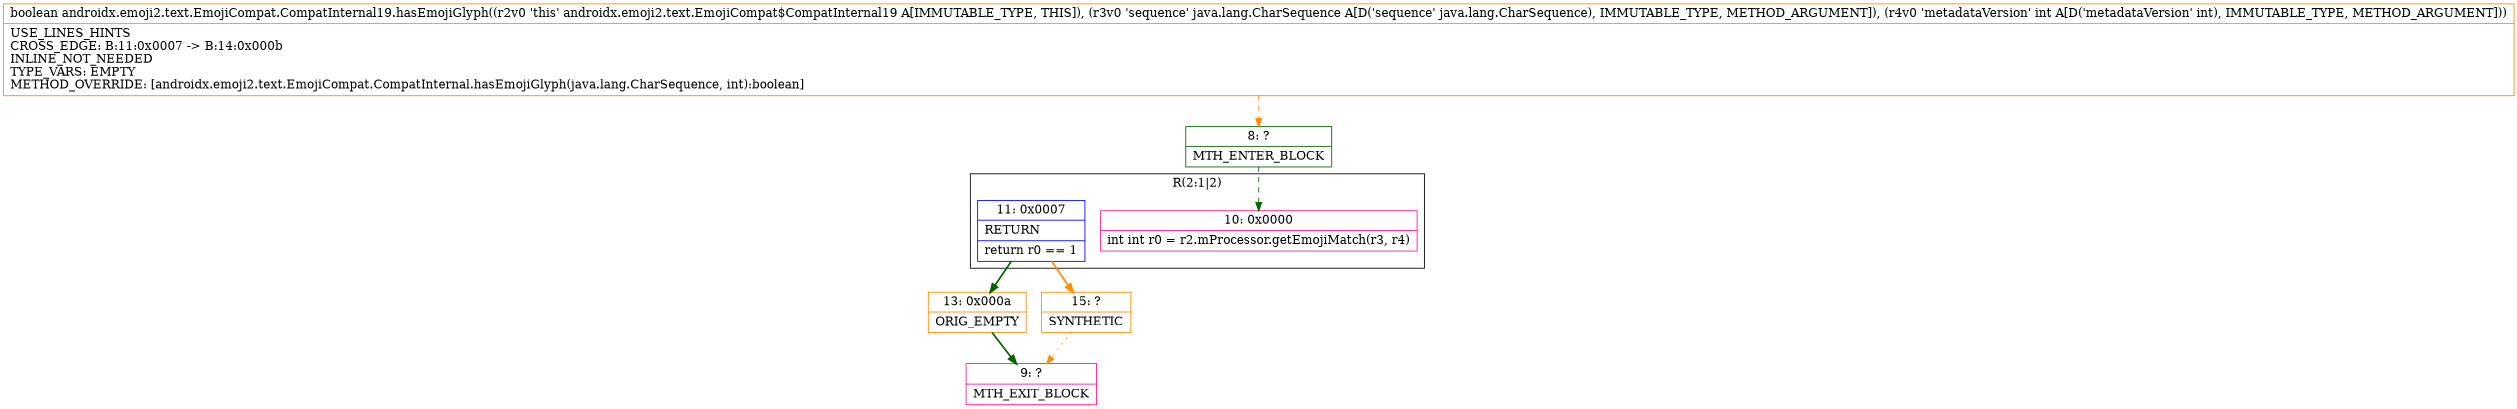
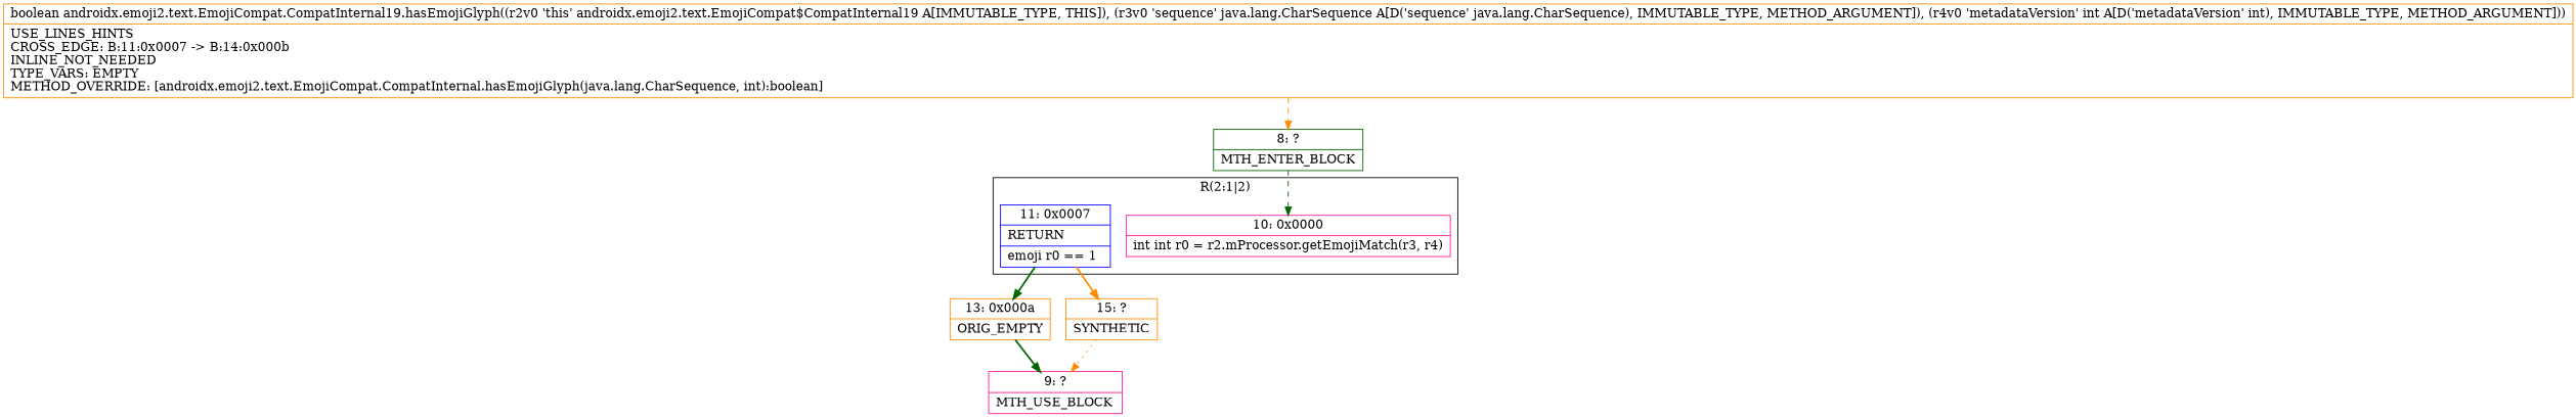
  digraph {
    node [color=darkorange shape=record]
    edge [color=darkgreen style=bold]
    n1 [color=deeppink label="{10\:\ 0x0000|int int r0 = r2.mProcessor.getEmojiMatch(r3, r4)\l}"]
-   n2 [color=blue label="{11\:\ 0x0007|RETURN\l|return r0 == 1\l}"]
+   n2 [color=blue label="{11\:\ 0x0007|RETURN\l|emoji r0 == 1\l}"]
    n3 [label="{13\:\ 0x000a|ORIG_EMPTY\l}"]
    n4 [label="{15\:\ ?|SYNTHETIC\l}"]
-   n5 [color=deeppink label="{9\:\ ?|MTH_EXIT_BLOCK\l}"]
+   n5 [color=deeppink label="{9\:\ ?|MTH_USE_BLOCK\l}"]
    n6 [color=darkgreen label="{8\:\ ?|MTH_ENTER_BLOCK\l}"]
    n7 [label="{boolean androidx.emoji2.text.EmojiCompat.CompatInternal19.hasEmojiGlyph((r2v0 'this' androidx.emoji2.text.EmojiCompat$CompatInternal19 A[IMMUTABLE_TYPE, THIS]), (r3v0 'sequence' java.lang.CharSequence A[D('sequence' java.lang.CharSequence), IMMUTABLE_TYPE, METHOD_ARGUMENT]), (r4v0 'metadataVersion' int A[D('metadataVersion' int), IMMUTABLE_TYPE, METHOD_ARGUMENT]))  | USE_LINES_HINTS\lCROSS_EDGE: B:11:0x0007 \-\> B:14:0x000b\lINLINE_NOT_NEEDED\lTYPE_VARS: EMPTY\lMETHOD_OVERRIDE: [androidx.emoji2.text.EmojiCompat.CompatInternal.hasEmojiGlyph(java.lang.CharSequence, int):boolean]\l}"]
    subgraph cluster_1 {
      label="R(2:1|2)"
      n1
      n2
    }
    n2 -> n3
    n2 -> n4 [color=darkorange]
    n3 -> n5
    n4 -> n5 [color=darkorange style=dotted]
    n6 -> n1 [style=dashed]
    n7 -> n6 [color=darkorange style=dashed]
  }
